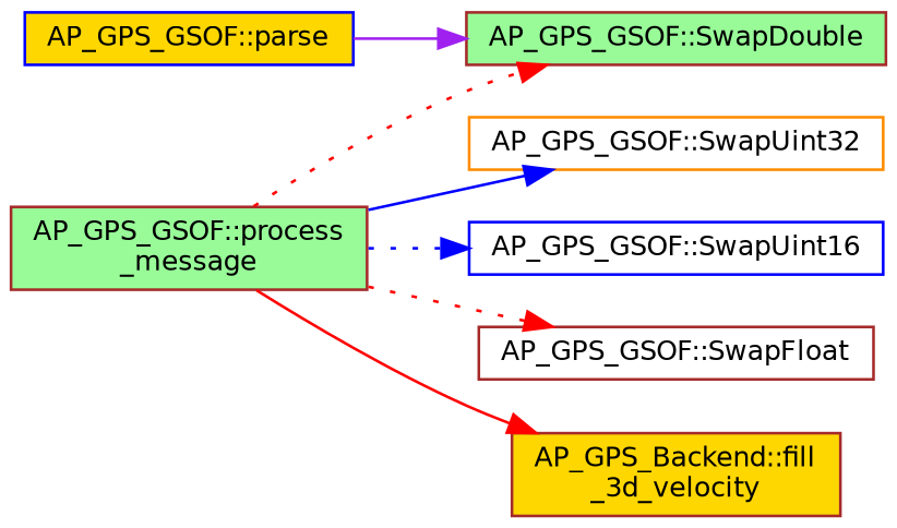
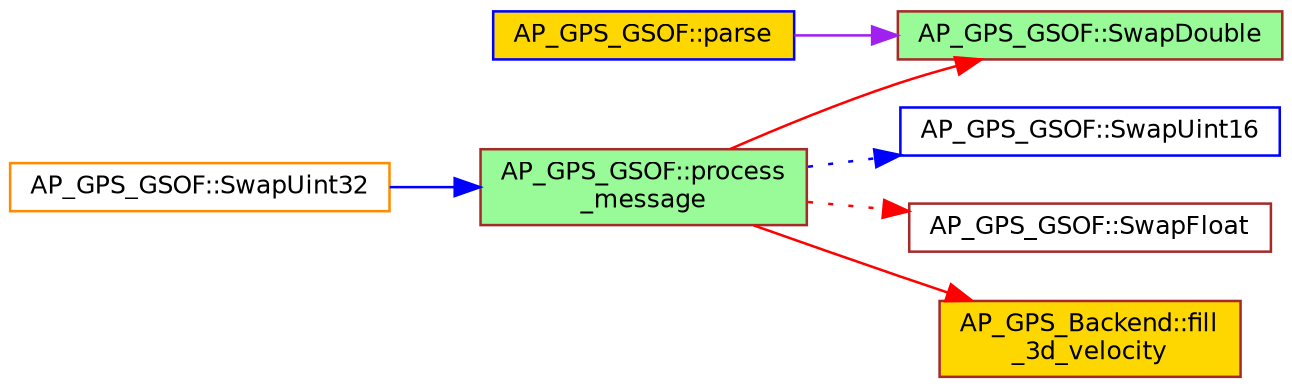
  digraph {
    rankdir=LR
    node [color=brown fillcolor=white fontname=Helvetica fontsize=10 shape=record style=filled]
    edge [color=red fontname=Helvetica fontsize=10 labelfontname=Helvetica labelfontsize=10 style=solid]
    n1 [color=blue fillcolor=gold fontcolor=black height=0.2 label="AP_GPS_GSOF::parse" width=0.4]
    n2 [fillcolor=palegreen height=0.2 label="AP_GPS_GSOF::SwapDouble" width=0.4]
    n3 [fillcolor=palegreen height=0.2 label="AP_GPS_GSOF::process\l_message" width=0.4]
    n4 [color=darkorange height=0.2 label="AP_GPS_GSOF::SwapUint32" width=0.4]
    n5 [color=blue height=0.2 label="AP_GPS_GSOF::SwapUint16" width=0.4]
    n6 [height=0.2 label="AP_GPS_GSOF::SwapFloat" width=0.4]
    n7 [fillcolor=gold height=0.2 label="AP_GPS_Backend::fill\l_3d_velocity" width=0.4]
    n1 -> n2 [color=purple]
-   n3 -> n2 [style=dotted]
-   n3 -> n4 [color=blue]
+   n3 -> n2
+   n4 -> n3 [color=blue]
    n3 -> n5 [color=blue style=dotted]
    n3 -> n6 [style=dotted]
    n3 -> n7
  }
